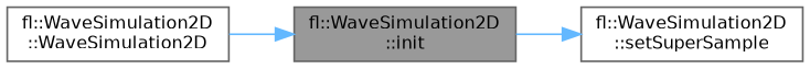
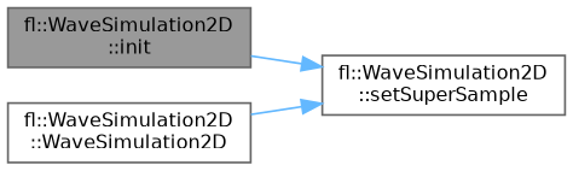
  digraph {
    rankdir=RL
    node [color=grey40 fillcolor=white fontname=Helvetica fontsize=10 shape=box style=filled]
    edge [color=steelblue1 dir=back fontname=Helvetica fontsize=10 labelfontname=Helvetica labelfontsize=10 style=solid]
    n1 [color=gray40 fillcolor=grey60 fontcolor=black height=0.2 label="fl::WaveSimulation2D\l::init" width=0.4]
    n2 [height=0.2 label="fl::WaveSimulation2D\l::WaveSimulation2D" width=0.4]
    n3 [height=0.2 label="fl::WaveSimulation2D\l::setSuperSample" width=0.4]
-   n1 -> n2
+   n3 -> n2
    n3 -> n1
  }
